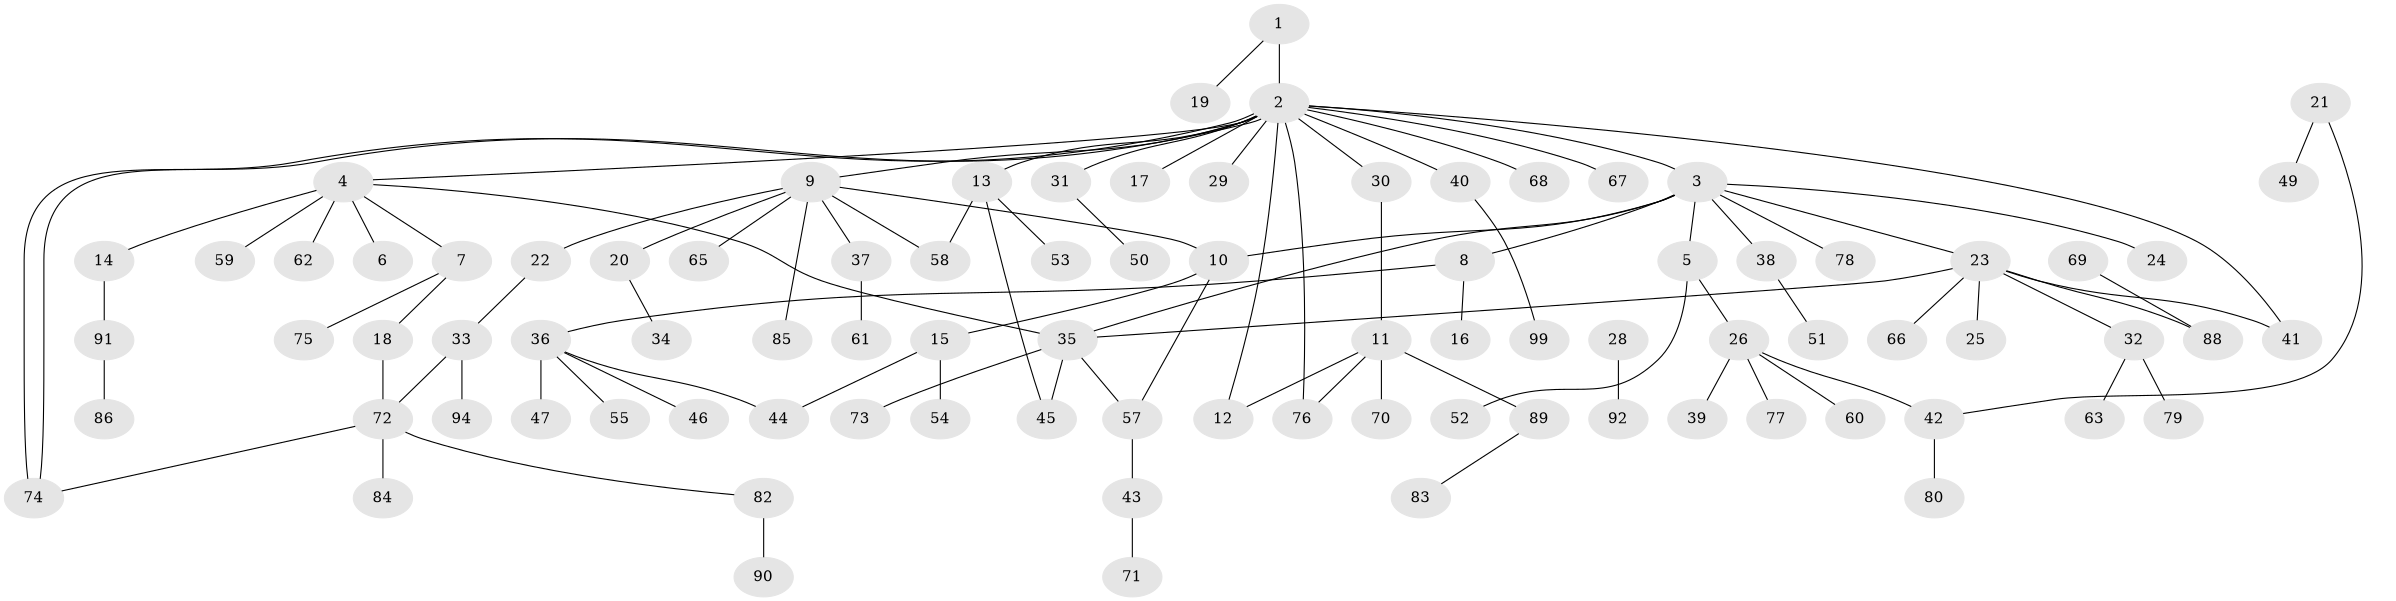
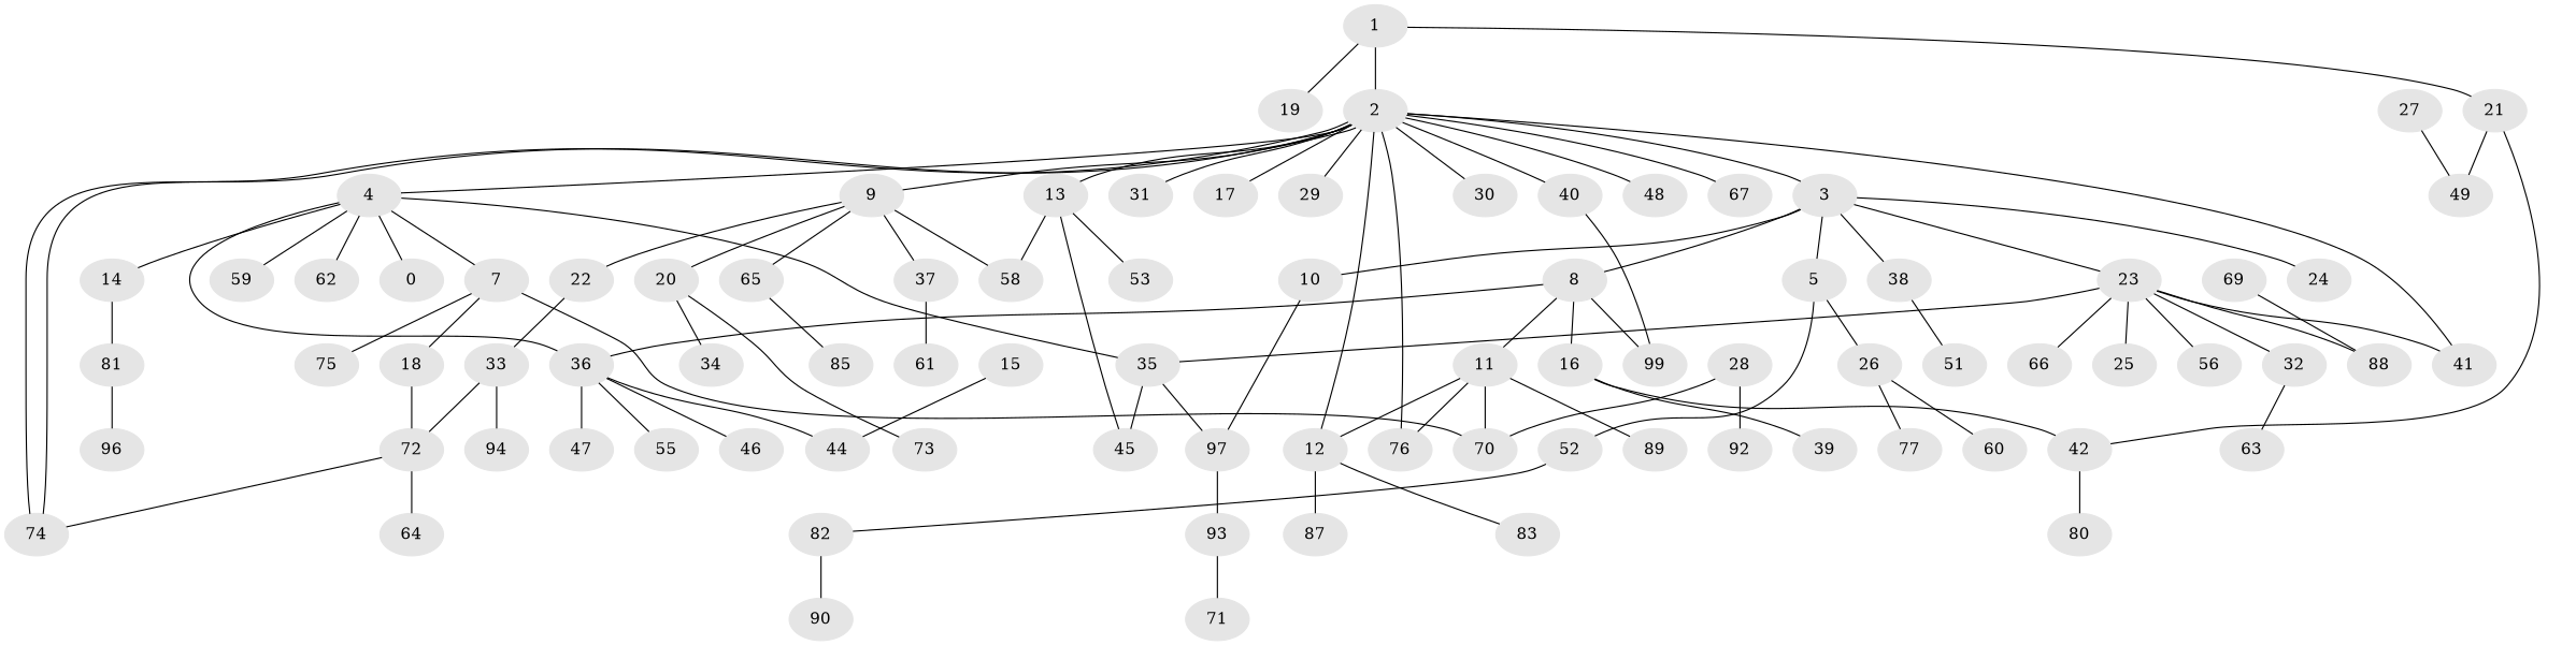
  graph {
    fontname="DejaVu Serif"
    node [color=gray90 fontname="DejaVu Serif" style=filled]
    edge [fontname="DejaVu Serif"]
    1
    2
    19
    21
    3
    4
    9
    12
    13
    17
    29
    30
    31
    40
    41
-   48 [label=68]
+   48
    67
    74
    76
    42
    49
    5
    8
    10
    23
    24
    35
    38
-   78
-   6
+   6 [label=0]
    7
    14
    36
    59
    62
    20
    22
    37
    58
    65
    85
    83
+   87
    45
    53
-   50
    n47 [label=99]
    26
    52
    11
    16
    15
-   57
+   57 [label=97]
    25
    32
+   56
    66
    88
    73
    51
    18
    70
    75
-   81 [label=91]
+   81
    44
    46
    47
    55
    60
    77
    72
    89
    39
    34
    33
    61
-   54
-   43
+   43 [label=93]
    28
    92
-   86
+   86 [label=96]
    80
+   27
    82
-   84
+   84 [label=64]
    n86 [label=94]
    63
-   79
    69
    71
    90
    1 -- 2
    1 -- 19
+   1 -- 21
    2 -- 3
    2 -- 4
    2 -- 9
    2 -- 12
    2 -- 13
    2 -- 17
    2 -- 29
    2 -- 30
    2 -- 31
    2 -- 40
    2 -- 41
    2 -- 48
    2 -- 67
    2 -- 74
    2 -- 74
    2 -- 76
    21 -- 42
    21 -- 49
    3 -- 5
    3 -- 8
    3 -- 10
    3 -- 23
    3 -- 24
-   3 -- 35
    3 -- 38
-   3 -- 78
    4 -- 35
    4 -- 6
    4 -- 7
    4 -- 14
+   4 -- 36
    4 -- 59
    4 -- 62
-   9 -- 10
    9 -- 20
    9 -- 22
    9 -- 37
    9 -- 58
    9 -- 65
-   9 -- 85
-   89 -- 83
+   65 -- 85
+   12 -- 83
+   12 -- 87
    13 -- 58
    13 -- 45
    13 -- 53
-   31 -- 50
    40 -- n47
    42 -- 80
    5 -- 26
    5 -- 52
    8 -- 36
-   30 -- 11
+   8 -- n47
+   8 -- 11
    8 -- 16
-   10 -- 15
    10 -- 57
    23 -- 41
    23 -- 35
    23 -- 25
    23 -- 32
+   23 -- 56
    23 -- 66
    23 -- 88
    35 -- 45
    35 -- 57
-   35 -- 73
+   20 -- 73
    38 -- 51
    7 -- 18
+   7 -- 70
    7 -- 75
    14 -- 81
    36 -- 44
    36 -- 46
    36 -- 47
    36 -- 55
    20 -- 34
    22 -- 33
    37 -- 61
    26 -- 60
    26 -- 77
    11 -- 12
    11 -- 76
    11 -- 70
    11 -- 89
-   26 -- 42
-   26 -- 39
+   16 -- 42
+   16 -- 39
    15 -- 44
-   15 -- 54
    57 -- 43
    32 -- 63
-   32 -- 79
    18 -- 72
    81 -- 86
    72 -- 74
-   72 -- 82
+   52 -- 82
    72 -- 84
    33 -- 72
    33 -- n86
    43 -- 71
+   28 -- 70
    28 -- 92
+   27 -- 49
    82 -- 90
    69 -- 88
  }
